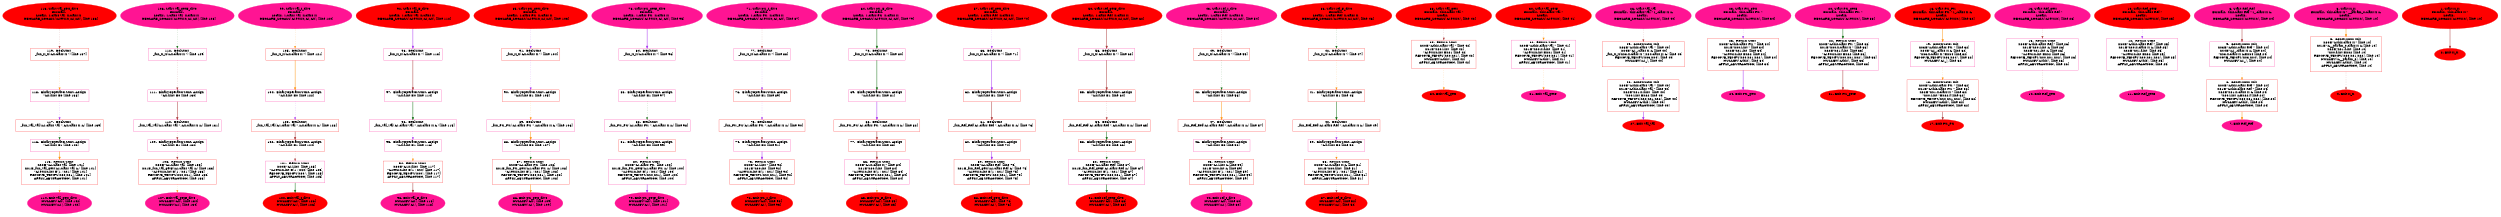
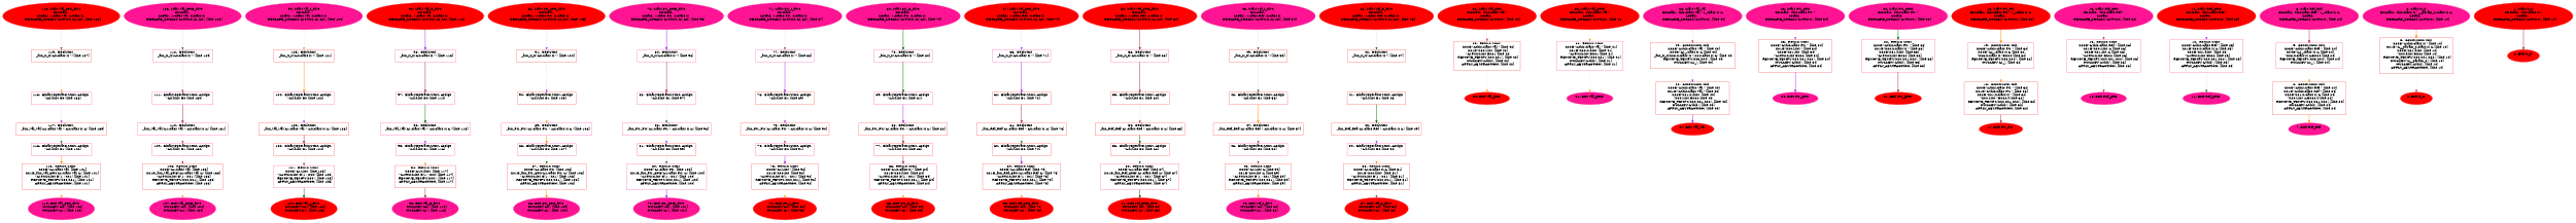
  digraph {
    node [color=red shape=box]
    edge [color=brown style=dotted]
    n1 [label="119:  DeclStmt \n   _fun_X_X(&x:class X *) [line 137]\n "]
    n2 [color=deeppink label="118:  BinaryOperatorStmt: Assign \n   *&x.f:int =0 [line 138]\n "]
    n3 [label="117:  DeclStmt \n   _fun_Val_Val(&r:class Val *,&x:class X &) [line 139]\n "]
    n4 [color=deeppink label="116:  BinaryOperatorStmt: Assign \n   *&x.f:int =1 [line 140]\n "]
    n5 [label="115:  Return Stmt \n   n$0=*&r:class Val  [line 141]\n  n$1=_fun_Val_getI(&r:class Val &) [line 141]\n  *&return:int =(1 / n$1) [line 141]\n  REMOVE_TEMPS(n$0,n$1); [line 141]\n  APPLY_ABSTRACTION; [line 141]\n "]
    n6 [color=deeppink label="114: Exit val_getI_div0 \n   NULLIFY(&x); [line 142]\n  NULLIFY(&r); [line 142]\n " style=filled shape=""]
    n7 [label="113: Start val_getI_div0\nFormals: \nLocals:  r:class Val  x:class X  \n   DECLARE_LOCALS(&return,&r,&x); [line 136]\n " style=filled shape=""]
    n8 [color=deeppink label="112:  DeclStmt \n   _fun_X_X(&x:class X *) [line 129]\n "]
    n9 [color=deeppink label="111:  BinaryOperatorStmt: Assign \n   *&x.f:int =0 [line 130]\n "]
    n10 [color=deeppink label="110:  DeclStmt \n   _fun_Val_Val(&r:class Val *,&x:class X &) [line 131]\n "]
    n11 [color=deeppink label="109:  BinaryOperatorStmt: Assign \n   *&x.f:int =1 [line 132]\n "]
    n12 [label="108:  Return Stmt \n   n$0=*&r:class Val  [line 133]\n  n$1=_fun_Val_getF(&r:class Val &) [line 133]\n  *&return:int =(1 / n$1) [line 133]\n  REMOVE_TEMPS(n$0,n$1); [line 133]\n  APPLY_ABSTRACTION; [line 133]\n "]
    n13 [color=deeppink label="107: Exit val_getF_div0 \n   NULLIFY(&x); [line 134]\n  NULLIFY(&r); [line 134]\n " style=filled shape=""]
    n14 [color=deeppink label="106: Start val_getF_div0\nFormals: \nLocals:  r:class Val  x:class X  \n   DECLARE_LOCALS(&return,&r,&x); [line 128]\n " style=filled shape=""]
    n15 [label="105:  DeclStmt \n   _fun_X_X(&x:class X *) [line 121]\n "]
    n16 [color=deeppink label="104:  BinaryOperatorStmt: Assign \n   *&x.f:int =0 [line 122]\n "]
    n17 [label="103:  DeclStmt \n   _fun_Val_Val(&r:class Val *,&x:class X &) [line 123]\n "]
    n18 [label="102:  BinaryOperatorStmt: Assign \n   *&x.f:int =1 [line 124]\n "]
    n19 [color=deeppink label="101:  Return Stmt \n   n$0=*&r.i:int  [line 125]\n  *&return:int =(1 / n$0) [line 125]\n  REMOVE_TEMPS(n$0); [line 125]\n  APPLY_ABSTRACTION; [line 125]\n "]
    n20 [label="100: Exit val_I_div0 \n   NULLIFY(&x); [line 126]\n  NULLIFY(&r); [line 126]\n " style=filled shape=""]
    n21 [color=deeppink label="99: Start val_I_div0\nFormals: \nLocals:  r:class Val  x:class X  \n   DECLARE_LOCALS(&return,&r,&x); [line 120]\n " style=filled shape=""]
    n22 [color=deeppink label="98:  DeclStmt \n   _fun_X_X(&x:class X *) [line 113]\n "]
    n23 [color=deeppink label="97:  BinaryOperatorStmt: Assign \n   *&x.f:int =0 [line 114]\n "]
    n24 [color=deeppink label="96:  DeclStmt \n   _fun_Val_Val(&r:class Val *,&x:class X &) [line 115]\n "]
    n25 [color=deeppink label="95:  BinaryOperatorStmt: Assign \n   *&x.f:int =1 [line 116]\n "]
    n26 [label="94:  Return Stmt \n   n$0=*&r.x.f:int  [line 117]\n  *&return:int =(1 / n$0) [line 117]\n  REMOVE_TEMPS(n$0); [line 117]\n  APPLY_ABSTRACTION; [line 117]\n "]
    n27 [color=deeppink label="93: Exit val_F_div0 \n   NULLIFY(&x); [line 118]\n  NULLIFY(&r); [line 118]\n " style=filled shape=""]
    n28 [label="92: Start val_F_div0\nFormals: \nLocals:  r:class Val  x:class X  \n   DECLARE_LOCALS(&return,&r,&x); [line 112]\n " style=filled shape=""]
    n29 [label="91:  DeclStmt \n   _fun_X_X(&x:class X *) [line 104]\n "]
    n30 [label="90:  BinaryOperatorStmt: Assign \n   *&x.f:int =1 [line 105]\n "]
    n31 [color=deeppink label="89:  DeclStmt \n   _fun_Ptr_Ptr(&r:class Ptr *,&x:class X &) [line 106]\n "]
    n32 [color=deeppink label="88:  BinaryOperatorStmt: Assign \n   *&x.f:int =0 [line 107]\n "]
    n33 [label="87:  Return Stmt \n   n$0=*&r:class Ptr  [line 108]\n  n$1=_fun_Ptr_getI(&r:class Ptr &) [line 108]\n  *&return:int =(1 / n$1) [line 108]\n  REMOVE_TEMPS(n$0,n$1); [line 108]\n  APPLY_ABSTRACTION; [line 108]\n "]
    n34 [color=deeppink label="86: Exit ptr_getI_div0 \n   NULLIFY(&x); [line 109]\n  NULLIFY(&r); [line 109]\n " style=filled shape=""]
    n35 [label="85: Start ptr_getI_div0\nFormals: \nLocals:  r:class Ptr  x:class X  \n   DECLARE_LOCALS(&return,&r,&x); [line 103]\n " style=filled shape=""]
    n36 [color=deeppink label="84:  DeclStmt \n   _fun_X_X(&x:class X *) [line 96]\n "]
    n37 [color=deeppink label="83:  BinaryOperatorStmt: Assign \n   *&x.f:int =1 [line 97]\n "]
    n38 [color=deeppink label="82:  DeclStmt \n   _fun_Ptr_Ptr(&r:class Ptr *,&x:class X &) [line 98]\n "]
    n39 [label="81:  BinaryOperatorStmt: Assign \n   *&x.f:int =0 [line 99]\n "]
    n40 [color=deeppink label="80:  Return Stmt \n   n$0=*&r:class Ptr  [line 100]\n  n$1=_fun_Ptr_getF(&r:class Ptr &) [line 100]\n  *&return:int =(1 / n$1) [line 100]\n  REMOVE_TEMPS(n$0,n$1); [line 100]\n  APPLY_ABSTRACTION; [line 100]\n "]
    n41 [color=deeppink label="79: Exit ptr_getF_div0 \n   NULLIFY(&x); [line 101]\n  NULLIFY(&r); [line 101]\n " style=filled shape=""]
    n42 [color=deeppink label="78: Start ptr_getF_div0\nFormals: \nLocals:  r:class Ptr  x:class X  \n   DECLARE_LOCALS(&return,&r,&x); [line 95]\n " style=filled shape=""]
    n43 [color=deeppink label="77:  DeclStmt \n   _fun_X_X(&x:class X *) [line 88]\n "]
    n44 [label="76:  BinaryOperatorStmt: Assign \n   *&x.f:int =1 [line 89]\n "]
    n45 [label="75:  DeclStmt \n   _fun_Ptr_Ptr(&r:class Ptr *,&x:class X &) [line 90]\n "]
    n46 [color=deeppink label="74:  BinaryOperatorStmt: Assign \n   *&x.f:int =0 [line 91]\n "]
    n47 [label="73:  Return Stmt \n   n$0=*&r.i:int * [line 92]\n  n$1=*n$0:int  [line 92]\n  *&return:int =(1 / n$1) [line 92]\n  REMOVE_TEMPS(n$0,n$1); [line 92]\n  APPLY_ABSTRACTION; [line 92]\n "]
    n48 [label="72: Exit ptr_I_div0 \n   NULLIFY(&x); [line 93]\n  NULLIFY(&r); [line 93]\n " style=filled shape=""]
    n49 [color=deeppink label="71: Start ptr_I_div0\nFormals: \nLocals:  r:class Ptr  x:class X  \n   DECLARE_LOCALS(&return,&r,&x); [line 87]\n " style=filled shape=""]
    n50 [color=deeppink label="70:  DeclStmt \n   _fun_X_X(&x:class X *) [line 80]\n "]
    n51 [color=deeppink label="69:  BinaryOperatorStmt: Assign \n   *&x.f:int =1 [line 81]\n "]
    n52 [label="68:  DeclStmt \n   _fun_Ptr_Ptr(&r:class Ptr *,&x:class X &) [line 82]\n "]
    n53 [label="77:  BinaryOperatorStmt: Assign \n   *&x.f:int =0 [line 83]\n "]
    n54 [color=deeppink label="66:  Return Stmt \n   n$0=*&r.x:class X * [line 84]\n  n$1=*n$0.f:int  [line 84]\n  *&return:int =(1 / n$1) [line 84]\n  REMOVE_TEMPS(n$0,n$1); [line 84]\n  APPLY_ABSTRACTION; [line 84]\n "]
    n55 [label="65: Exit ptr_F_div0 \n   NULLIFY(&x); [line 85]\n  NULLIFY(&r); [line 85]\n " style=filled shape=""]
    n56 [color=deeppink label="64: Start ptr_F_div0\nFormals: \nLocals:  r:class Ptr  x:class X  \n   DECLARE_LOCALS(&return,&r,&x); [line 79]\n " style=filled shape=""]
    n57 [color=deeppink label="63:  DeclStmt \n   _fun_X_X(&x:class X *) [line 71]\n "]
    n58 [label="62:  BinaryOperatorStmt: Assign \n   *&x.f:int =1 [line 72]\n "]
    n59 [label="61:  DeclStmt \n   _fun_Ref_Ref(&r:class Ref *,&x:class X &) [line 73]\n "]
    n60 [label="60:  BinaryOperatorStmt: Assign \n   *&x.f:int =0 [line 74]\n "]
    n61 [label="59:  Return Stmt \n   n$0=*&r:class Ref  [line 75]\n  n$1=_fun_Ref_getI(&r:class Ref &) [line 75]\n  *&return:int =(1 / n$1) [line 75]\n  REMOVE_TEMPS(n$0,n$1); [line 75]\n  APPLY_ABSTRACTION; [line 75]\n "]
    n62 [label="58: Exit ref_getI_div0 \n   NULLIFY(&x); [line 76]\n  NULLIFY(&r); [line 76]\n " style=filled shape=""]
    n63 [label="57: Start ref_getI_div0\nFormals: \nLocals:  r:class Ref  x:class X  \n   DECLARE_LOCALS(&return,&r,&x); [line 70]\n " style=filled shape=""]
    n64 [color=deeppink label="56:  DeclStmt \n   _fun_X_X(&x:class X *) [line 63]\n "]
    n65 [label="55:  BinaryOperatorStmt: Assign \n   *&x.f:int =1 [line 64]\n "]
    n66 [label="54:  DeclStmt \n   _fun_Ref_Ref(&r:class Ref *,&x:class X &) [line 65]\n "]
    n67 [label="53:  BinaryOperatorStmt: Assign \n   *&x.f:int =0 [line 66]\n "]
    n68 [color=deeppink label="52:  Return Stmt \n   n$0=*&r:class Ref  [line 67]\n  n$1=_fun_Ref_getF(&r:class Ref &) [line 67]\n  *&return:int =(1 / n$1) [line 67]\n  REMOVE_TEMPS(n$0,n$1); [line 67]\n  APPLY_ABSTRACTION; [line 67]\n "]
    n69 [label="51: Exit ref_getF_div0 \n   NULLIFY(&x); [line 68]\n  NULLIFY(&r); [line 68]\n " style=filled shape=""]
    n70 [label="50: Start ref_getF_div0\nFormals: \nLocals:  r:class Ref  x:class X  \n   DECLARE_LOCALS(&return,&r,&x); [line 62]\n " style=filled shape=""]
    n71 [label="49:  DeclStmt \n   _fun_X_X(&x:class X *) [line 55]\n "]
    n72 [label="48:  BinaryOperatorStmt: Assign \n   *&x.f:int =1 [line 56]\n "]
    n73 [label="47:  DeclStmt \n   _fun_Ref_Ref(&r:class Ref *,&x:class X &) [line 57]\n "]
    n74 [color=deeppink label="46:  BinaryOperatorStmt: Assign \n   *&x.f:int =0 [line 58]\n "]
    n75 [label="45:  Return Stmt \n   n$0=*&r.i:int & [line 59]\n  n$1=*n$0:int & [line 59]\n  *&return:int =(1 / n$1) [line 59]\n  REMOVE_TEMPS(n$0,n$1); [line 59]\n  APPLY_ABSTRACTION; [line 59]\n "]
    n76 [color=deeppink label="44: Exit ref_I_div0 \n   NULLIFY(&x); [line 60]\n  NULLIFY(&r); [line 60]\n " style=filled shape=""]
    n77 [color=deeppink label="43: Start ref_I_div0\nFormals: \nLocals:  r:class Ref  x:class X  \n   DECLARE_LOCALS(&return,&r,&x); [line 54]\n " style=filled shape=""]
    n78 [label="42:  DeclStmt \n   _fun_X_X(&x:class X *) [line 47]\n "]
    n79 [label="41:  BinaryOperatorStmt: Assign \n   *&x.f:int =1 [line 48]\n "]
    n80 [label="40:  DeclStmt \n   _fun_Ref_Ref(&r:class Ref *,&x:class X &) [line 49]\n "]
    n81 [color=deeppink label="39:  BinaryOperatorStmt: Assign \n   *&x.f:int =0 [line 50]\n "]
    n82 [label="38:  Return Stmt \n   n$0=*&r.x:class X & [line 51]\n  n$1=*n$0.f:int  [line 51]\n  *&return:int =(1 / n$1) [line 51]\n  REMOVE_TEMPS(n$0,n$1); [line 51]\n  APPLY_ABSTRACTION; [line 51]\n "]
    n83 [label="37: Exit ref_F_div0 \n   NULLIFY(&x); [line 52]\n  NULLIFY(&r); [line 52]\n " style=filled shape=""]
    n84 [label="36: Start ref_F_div0\nFormals: \nLocals:  r:class Ref  x:class X  \n   DECLARE_LOCALS(&return,&r,&x); [line 46]\n " style=filled shape=""]
    n85 [label="35:  Return Stmt \n   n$0=*&this:class Val * [line 42]\n  n$1=*n$0.i:int  [line 42]\n  *&return:int =n$1 [line 42]\n  REMOVE_TEMPS(n$0,n$1); [line 42]\n  NULLIFY(&this); [line 42]\n  APPLY_ABSTRACTION; [line 42]\n "]
    n86 [label="34: Exit Val_getI \n  " style=filled shape=""]
    n87 [label="33: Start Val_getI\nFormals:  this:class Val *\nLocals:  \n   DECLARE_LOCALS(&return); [line 42]\n " style=filled shape=""]
    n88 [color=deeppink label="32:  Return Stmt \n   n$0=*&this:class Val * [line 41]\n  n$1=*n$0.x.f:int  [line 41]\n  *&return:int =n$1 [line 41]\n  REMOVE_TEMPS(n$0,n$1); [line 41]\n  NULLIFY(&this); [line 41]\n  APPLY_ABSTRACTION; [line 41]\n "]
    n89 [color=deeppink label="31: Exit Val_getF \n  " style=filled shape=""]
    n90 [label="30: Start Val_getF\nFormals:  this:class Val *\nLocals:  \n   DECLARE_LOCALS(&return); [line 41]\n " style=filled shape=""]
    n91 [label="29:  Constructor Init \n   n$3=*&this:class Val * [line 40]\n  n$4=*&r_:class X & [line 40]\n  _fun_X_X(n$3.x:class X *,n$4:class X &) [line 40]\n  REMOVE_TEMPS(n$3,n$4); [line 40]\n  NULLIFY(&r_); [line 40]\n "]
    n92 [label="28:  Constructor Init \n   n$0=*&this:class Val * [line 40]\n  n$1=*&this:class Val * [line 40]\n  n$2=*n$1.x.f:int  [line 40]\n  *n$0.i:int =n$2 [line 40]\n  REMOVE_TEMPS(n$0,n$1,n$2); [line 40]\n  NULLIFY(&this); [line 40]\n  APPLY_ABSTRACTION; [line 40]\n "]
    n93 [label="27: Exit Val_Val \n  " style=filled shape=""]
    n94 [color=deeppink label="26: Start Val_Val\nFormals:  this:class Val * r_:class X &\nLocals:  \n   DECLARE_LOCALS(&return); [line 40]\n " style=filled shape=""]
    n95 [label="25:  Return Stmt \n   n$0=*&this:class Ptr * [line 34]\n  n$1=*n$0.i:int * [line 34]\n  n$2=*n$1:int  [line 34]\n  *&return:int =n$2 [line 34]\n  REMOVE_TEMPS(n$0,n$1,n$2); [line 34]\n  NULLIFY(&this); [line 34]\n  APPLY_ABSTRACTION; [line 34]\n "]
    n96 [color=deeppink label="24: Exit Ptr_getI \n  " style=filled shape=""]
    n97 [color=deeppink label="23: Start Ptr_getI\nFormals:  this:class Ptr *\nLocals:  \n   DECLARE_LOCALS(&return); [line 34]\n " style=filled shape=""]
    n98 [color=deeppink label="22:  Return Stmt \n   n$0=*&this:class Ptr * [line 33]\n  n$1=*n$0.x:class X * [line 33]\n  n$2=*n$1.f:int  [line 33]\n  *&return:int =n$2 [line 33]\n  REMOVE_TEMPS(n$0,n$1,n$2); [line 33]\n  NULLIFY(&this); [line 33]\n  APPLY_ABSTRACTION; [line 33]\n "]
    n99 [label="21: Exit Ptr_getF \n  " style=filled shape=""]
    n100 [color=deeppink label="20: Start Ptr_getF\nFormals:  this:class Ptr *\nLocals:  \n   DECLARE_LOCALS(&return); [line 33]\n " style=filled shape=""]
    n101 [color=deeppink label="19:  Constructor Init \n   n$3=*&this:class Ptr * [line 32]\n  n$4=*&r_:class X & [line 32]\n  *n$3.x:class X *=n$4 [line 32]\n  REMOVE_TEMPS(n$3,n$4); [line 32]\n  NULLIFY(&r_); [line 32]\n "]
    n102 [label="18:  Constructor Init \n   n$0=*&this:class Ptr * [line 32]\n  n$1=*&this:class Ptr * [line 32]\n  n$2=*n$1.x:class X * [line 32]\n  *n$0.i:int *=n$2.f [line 32]\n  REMOVE_TEMPS(n$0,n$1,n$2); [line 32]\n  NULLIFY(&this); [line 32]\n  APPLY_ABSTRACTION; [line 32]\n "]
    n103 [label="17: Exit Ptr_Ptr \n  " style=filled shape=""]
    n104 [label="16: Start Ptr_Ptr\nFormals:  this:class Ptr * r_:class X &\nLocals:  \n   DECLARE_LOCALS(&return); [line 32]\n " style=filled shape=""]
    n105 [color=deeppink label="15:  Return Stmt \n   n$0=*&this:class Ref * [line 26]\n  n$1=*n$0.i:int & [line 26]\n  n$2=*n$1:int & [line 26]\n  *&return:int =n$2 [line 26]\n  REMOVE_TEMPS(n$0,n$1,n$2); [line 26]\n  NULLIFY(&this); [line 26]\n  APPLY_ABSTRACTION; [line 26]\n "]
    n106 [color=deeppink label="14: Exit Ref_getI \n  " style=filled shape=""]
    n107 [color=deeppink label="13: Start Ref_getI\nFormals:  this:class Ref *\nLocals:  \n   DECLARE_LOCALS(&return); [line 26]\n " style=filled shape=""]
    n108 [color=deeppink label="12:  Return Stmt \n   n$0=*&this:class Ref * [line 25]\n  n$1=*n$0.x:class X & [line 25]\n  n$2=*n$1.f:int  [line 25]\n  *&return:int =n$2 [line 25]\n  REMOVE_TEMPS(n$0,n$1,n$2); [line 25]\n  NULLIFY(&this); [line 25]\n  APPLY_ABSTRACTION; [line 25]\n "]
    n109 [color=deeppink label="11: Exit Ref_getF \n  " style=filled shape=""]
    n110 [label="10: Start Ref_getF\nFormals:  this:class Ref *\nLocals:  \n   DECLARE_LOCALS(&return); [line 25]\n " style=filled shape=""]
    n111 [color=deeppink label="9:  Constructor Init \n   n$3=*&this:class Ref * [line 24]\n  n$4=*&r_:class X & [line 24]\n  *n$3.x:class X &=n$4 [line 24]\n  REMOVE_TEMPS(n$3,n$4); [line 24]\n  NULLIFY(&r_); [line 24]\n "]
    n112 [label="8:  Constructor Init \n   n$0=*&this:class Ref * [line 24]\n  n$1=*&this:class Ref * [line 24]\n  n$2=*n$1.x:class X & [line 24]\n  *n$0.i:int &=n$2.f [line 24]\n  REMOVE_TEMPS(n$0,n$1,n$2); [line 24]\n  NULLIFY(&this); [line 24]\n  APPLY_ABSTRACTION; [line 24]\n "]
    n113 [color=deeppink label="7: Exit Ref_Ref \n  " style=filled shape=""]
    n114 [color=deeppink label="6: Start Ref_Ref\nFormals:  this:class Ref * r_:class X &\nLocals:  \n   DECLARE_LOCALS(&return); [line 24]\n " style=filled shape=""]
    n115 [label="5:  Constructor Init \n   n$0=*&this:class X * [line 10]\n  n$1=*&__param_0:class X & [line 10]\n  n$2=*n$1.f:int  [line 10]\n  *n$0.f:int =n$2 [line 10]\n  REMOVE_TEMPS(n$0,n$1,n$2); [line 10]\n  NULLIFY(&__param_0); [line 10]\n  NULLIFY(&this); [line 10]\n  APPLY_ABSTRACTION; [line 10]\n "]
    n116 [label="4: Exit X_X \n  " style=filled shape=""]
    n117 [color=deeppink label="3: Start X_X\nFormals:  this:class X * __param_0:class X &\nLocals:  \n   DECLARE_LOCALS(&return); [line 10]\n " style=filled shape=""]
    n118 [label="2: Exit X_X \n  " style=filled shape=""]
    n119 [label="1: Start X_X\nFormals:  this:class X *\nLocals:  \n   DECLARE_LOCALS(&return); [line 10]\n " style=filled shape=""]
    n1 -> n2 [color=darkorange]
    n2 -> n3 [color=purple]
    n3 -> n4 [color=darkgreen]
    n4 -> n5 [color=darkorange style=bold]
    n5 -> n6 [color=darkorange]
    n7 -> n1
    n8 -> n9
    n9 -> n10 [style=bold]
    n10 -> n11
    n11 -> n12
    n12 -> n13 [color=darkorange]
    n14 -> n8 [color=darkgreen]
    n15 -> n16 [color=darkorange style=bold]
    n16 -> n17 [color=purple]
    n17 -> n18 [style=bold]
    n18 -> n19
    n19 -> n20 [color=darkgreen style=bold]
    n21 -> n15 [color=darkorange]
    n22 -> n23 [style=bold]
    n23 -> n24 [color=darkgreen style=bold]
    n24 -> n25 [color=purple]
    n25 -> n26 [color=darkorange]
    n26 -> n27 [style=bold]
    n28 -> n22 [color=purple style=bold]
    n29 -> n30 [color=purple]
    n30 -> n31 [color=darkorange]
    n31 -> n32 [color=darkorange style=bold]
    n32 -> n33 [color=darkgreen]
    n33 -> n34 [color=darkorange style=bold]
    n35 -> n29 [color=purple]
+   n36 -> n37 [style=bold]
    n37 -> n38 [color=darkgreen]
    n38 -> n39 [color=purple]
    n39 -> n40 [color=darkgreen]
    n40 -> n41 [color=purple style=bold]
    n42 -> n36 [color=purple style=bold]
-   n43 -> n44 [color=purple]
+   n43 -> n44 [color=purple style=bold]
    n44 -> n45 [color=purple]
    n45 -> n46
    n46 -> n47 [color=purple style=bold]
    n47 -> n48 [color=darkorange]
    n49 -> n43
    n50 -> n51 [color=darkgreen style=bold]
    n51 -> n52 [color=purple style=bold]
    n52 -> n53 [style=bold]
    n53 -> n54 [style=bold]
    n54 -> n55 [color=darkorange]
    n56 -> n50 [color=darkgreen style=bold]
    n57 -> n58 [color=purple style=bold]
    n58 -> n59 [style=bold]
    n59 -> n60 [color=darkgreen]
    n60 -> n61 [color=purple style=bold]
    n61 -> n62 [color=darkorange]
    n63 -> n57 [color=purple]
    n64 -> n65 [style=bold]
    n65 -> n66
    n66 -> n67 [color=darkgreen style=bold]
    n67 -> n68 [color=darkgreen]
    n68 -> n69 [color=darkgreen style=bold]
    n70 -> n64 [style=bold]
    n71 -> n72 [color=darkgreen]
    n72 -> n73 [color=darkorange style=bold]
    n73 -> n74
    n74 -> n75
    n75 -> n76 [color=darkorange style=bold]
    n77 -> n71
-   n78 -> n79 [color=darkorange]
    n79 -> n80 [color=darkgreen style=bold]
    n80 -> n81 [color=purple]
    n81 -> n82 [color=darkorange]
    n82 -> n83
    n84 -> n78 [color=darkgreen]
    n85 -> n86 [color=darkorange]
    n87 -> n85
    n88 -> n89 [color=darkorange]
    n90 -> n88 [color=darkorange]
    n91 -> n92 [color=purple]
    n92 -> n93 [color=purple style=bold]
    n94 -> n91
    n95 -> n96 [color=purple style=bold]
    n97 -> n95 [color=purple]
    n98 -> n99 [style=bold]
    n100 -> n98 [color=darkgreen style=bold]
    n101 -> n102 [color=darkorange]
    n102 -> n103 [style=bold]
    n104 -> n101 [color=darkorange style=bold]
    n105 -> n106
    n107 -> n105
    n108 -> n109 [color=darkgreen]
    n110 -> n108 [color=purple]
    n111 -> n112 [color=darkorange]
    n112 -> n113 [color=darkorange style=bold]
    n114 -> n111 [style=bold]
    n115 -> n116
    n117 -> n115 [color=darkorange style=bold]
    n119 -> n118 [style=bold]
  }
